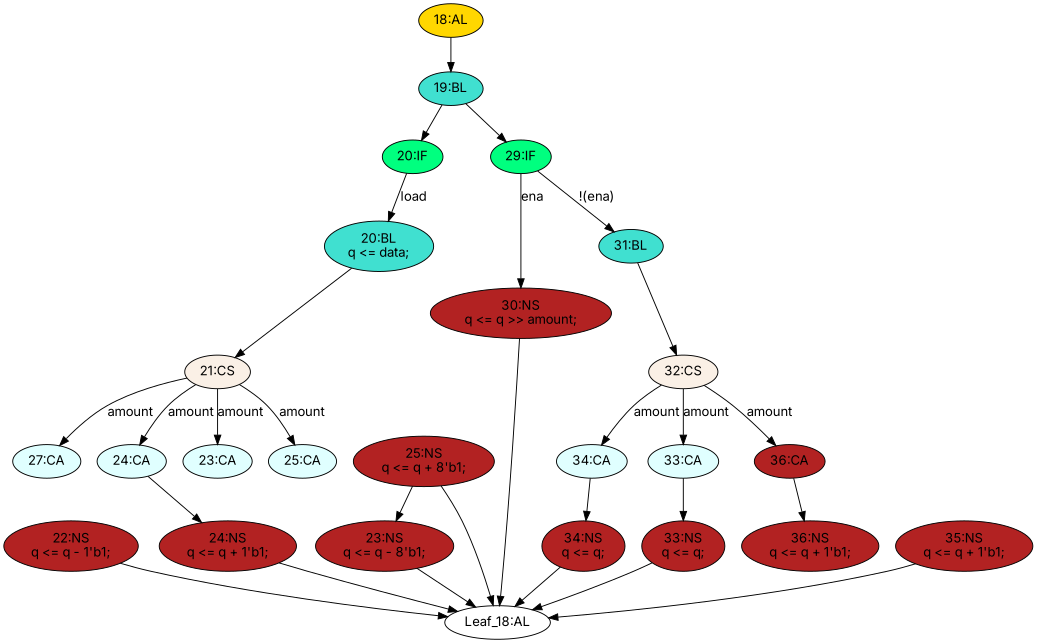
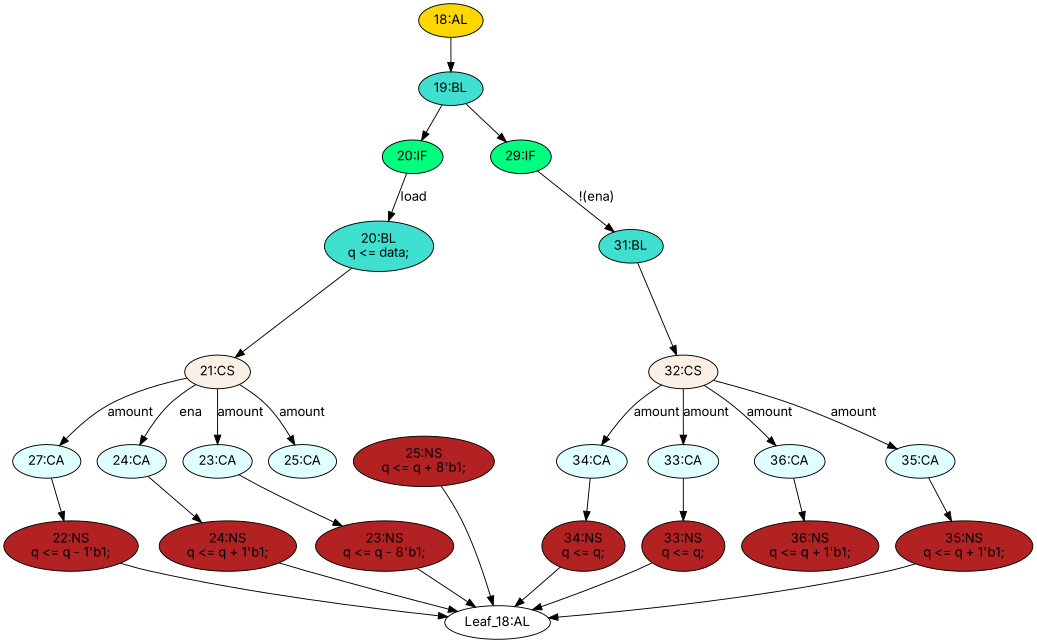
  strict digraph {
    fontname=Inter
    node [fillcolor=firebrick fontname=Inter statements="[]" style=filled typ=NonblockingSubstitution]
    edge [cond="[]" fontname=Inter lineno=None]
    n1 [ast="<pyverilog.vparser.ast.Case object at 0x7fecf758c5d0>" fillcolor=lightcyan label="24:CA" typ=Case]
    n2 [ast="<pyverilog.vparser.ast.NonblockingSubstitution object at 0x7fecf758c710>" label="24:NS\nq <= q + 1'b1;" statements="[<pyverilog.vparser.ast.NonblockingSubstitution object at 0x7fecf758c710>]"]
    n3 [def_var="['q']" label="Leaf_18:AL" fillcolor="" statements="" style="" typ=""]
    n4 [ast="<pyverilog.vparser.ast.Block object at 0x7fecf758c910>" fillcolor=turquoise label="31:BL" typ=Block]
    n5 [ast="<pyverilog.vparser.ast.CaseStatement object at 0x7fecf758c950>" fillcolor=linen label="32:CS" typ=CaseStatement]
-   n7 [ast="<pyverilog.vparser.ast.Case object at 0x7fecf759e090>" label="36:CA" typ=Case]
+   n6 [ast="<pyverilog.vparser.ast.Case object at 0x7fecf758cdd0>" fillcolor=lightcyan label="35:CA" typ=Case]
+   n7 [ast="<pyverilog.vparser.ast.Case object at 0x7fecf759e090>" fillcolor=lightcyan label="36:CA" typ=Case]
    n8 [ast="<pyverilog.vparser.ast.Case object at 0x7fecf758cbd0>" fillcolor=lightcyan label="34:CA" typ=Case]
    n9 [ast="<pyverilog.vparser.ast.Case object at 0x7fecf758ca10>" fillcolor=lightcyan label="33:CA" typ=Case]
    n10 [ast="<pyverilog.vparser.ast.NonblockingSubstitution object at 0x7fecf758ce50>" label="35:NS\nq <= q + 1'b1;" statements="[<pyverilog.vparser.ast.NonblockingSubstitution object at 0x7fecf758ce50>]"]
    n11 [ast="<pyverilog.vparser.ast.NonblockingSubstitution object at 0x7fecf759e110>" label="36:NS\nq <= q + 1'b1;" statements="[<pyverilog.vparser.ast.NonblockingSubstitution object at 0x7fecf759e110>]"]
    n12 [ast="<pyverilog.vparser.ast.NonblockingSubstitution object at 0x7fecf758cc50>" label="34:NS\nq <= q;" statements="[<pyverilog.vparser.ast.NonblockingSubstitution object at 0x7fecf758cc50>]"]
    n13 [ast="<pyverilog.vparser.ast.NonblockingSubstitution object at 0x7fecf758ca90>" label="33:NS\nq <= q;" statements="[<pyverilog.vparser.ast.NonblockingSubstitution object at 0x7fecf758ca90>]"]
    n14 [ast="<pyverilog.vparser.ast.IfStatement object at 0x7fecf759e350>" fillcolor=springgreen label="29:IF" typ=IfStatement]
-   n15 [ast="<pyverilog.vparser.ast.NonblockingSubstitution object at 0x7fecf759e410>" label="30:NS\nq <= q >> amount;" statements="[<pyverilog.vparser.ast.NonblockingSubstitution object at 0x7fecf759e410>]"]
    n16 [ast="<pyverilog.vparser.ast.NonblockingSubstitution object at 0x7fecf759e690>" label="23:NS\nq <= q - 8'b1;" statements="[<pyverilog.vparser.ast.NonblockingSubstitution object at 0x7fecf759e690>]"]
    n17 [ast="<pyverilog.vparser.ast.Block object at 0x7fecf759e850>" fillcolor=turquoise label="19:BL" typ=Block]
    n18 [ast="<pyverilog.vparser.ast.IfStatement object at 0x7fecf759e890>" fillcolor=springgreen label="20:IF" typ=IfStatement]
    n19 [ast="<pyverilog.vparser.ast.Block object at 0x7fecf759e8d0>" fillcolor=turquoise label="20:BL\nq <= data;" statements="[<pyverilog.vparser.ast.NonblockingSubstitution object at 0x7fecf759ef50>]" typ=Block]
    n20 [ast="<pyverilog.vparser.ast.CaseStatement object at 0x7fecf759e910>" fillcolor=linen label="21:CS" typ=CaseStatement]
    n21 [ast="<pyverilog.vparser.ast.Case object at 0x7fecf759e990>" fillcolor=lightcyan label="27:CA" typ=Case]
    n22 [ast="<pyverilog.vparser.ast.Case object at 0x7fecf759ecd0>" fillcolor=lightcyan label="25:CA" typ=Case]
    n23 [ast="<pyverilog.vparser.ast.Case object at 0x7fecf759ec10>" fillcolor=lightcyan label="23:CA" typ=Case]
    n24 [ast="<pyverilog.vparser.ast.NonblockingSubstitution object at 0x7fecf759ea10>" label="22:NS\nq <= q - 1'b1;" statements="[<pyverilog.vparser.ast.NonblockingSubstitution object at 0x7fecf759ea10>]"]
    n25 [ast="<pyverilog.vparser.ast.NonblockingSubstitution object at 0x7fecf759ed50>" label="25:NS\nq <= q + 8'b1;" statements="[<pyverilog.vparser.ast.NonblockingSubstitution object at 0x7fecf759ed50>]"]
    n26 [ast="<pyverilog.vparser.ast.Always object at 0x7fecf75a0190>" clk_sens=True fillcolor=gold label="18:AL" sens="['clk']" typ=Always use_var="['q', 'ena', 'amount', 'data', 'load']"]
    n1 -> n2
    n2 -> n3
    n4 -> n5
+   n5 -> n6 [cond="['amount']" label=amount lineno=32]
    n5 -> n7 [cond="['amount']" label=amount lineno=32]
    n5 -> n8 [cond="['amount']" label=amount lineno=32]
    n5 -> n9 [cond="['amount']" label=amount lineno=32]
+   n6 -> n10
    n7 -> n11
    n8 -> n12
    n9 -> n13
    n10 -> n3
    n12 -> n3
    n13 -> n3
    n14 -> n4 [cond="['ena']" label="!(ena)" lineno=29]
-   n14 -> n15 [cond="['ena']" label=ena lineno=29]
-   n15 -> n3
    n16 -> n3
    n17 -> n14
    n17 -> n18
    n18 -> n19 [cond="['load']" label=load lineno=20]
    n19 -> n20
-   n20 -> n1 [cond="['amount']" label=amount lineno=21]
+   n20 -> n1 [cond="['amount']" label=ena lineno=21]
    n20 -> n21 [cond="['amount']" label=amount lineno=21]
    n20 -> n22 [cond="['amount']" label=amount lineno=21]
    n20 -> n23 [cond="['amount']" label=amount lineno=21]
-   n25 -> n16
+   n21 -> n24
+   n23 -> n16
    n24 -> n3
    n25 -> n3
    n26 -> n17
  }
